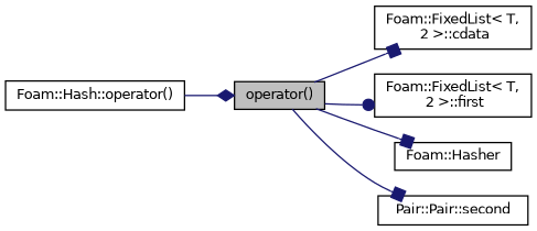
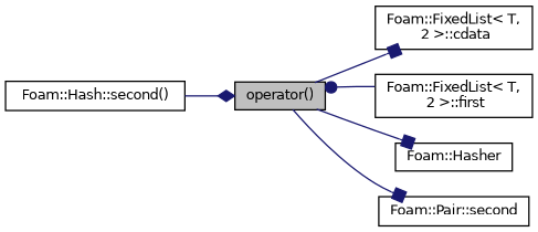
  digraph {
    fontname="DejaVu Sans"
    rankdir=LR
    node [color=black fontname="DejaVu Sans" fontsize=10 shape=record]
    edge [arrowhead=box color=midnightblue fontname="DejaVu Sans" fontsize=10 labelfontname=Helvetica labelfontsize=10 style=solid]
    n1 [fillcolor=grey75 fontcolor=black height=0.2 label="operator()" style=filled width=0.4]
    n2 [height=0.2 label="Foam::FixedList\< T,\l 2 \>::cdata" width=0.4]
    n3 [height=0.2 label="Foam::FixedList\< T,\l 2 \>::first" width=0.4]
    n4 [height=0.2 label="Foam::Hasher" width=0.4]
-   n5 [height=0.2 label="Pair::Pair::second" width=0.4]
-   n6 [height=0.2 label="Foam::Hash::operator()" width=0.4]
+   n5 [height=0.2 label="Foam::Pair::second" width=0.4]
+   n6 [height=0.2 label="Foam::Hash::second()" width=0.4]
    n1 -> n2
-   n1 -> n3 [arrowhead=dot]
+   n3 -> n1 [arrowhead=dot]
    n1 -> n4
    n1 -> n5
    n6 -> n1 [arrowhead=diamond]
  }
